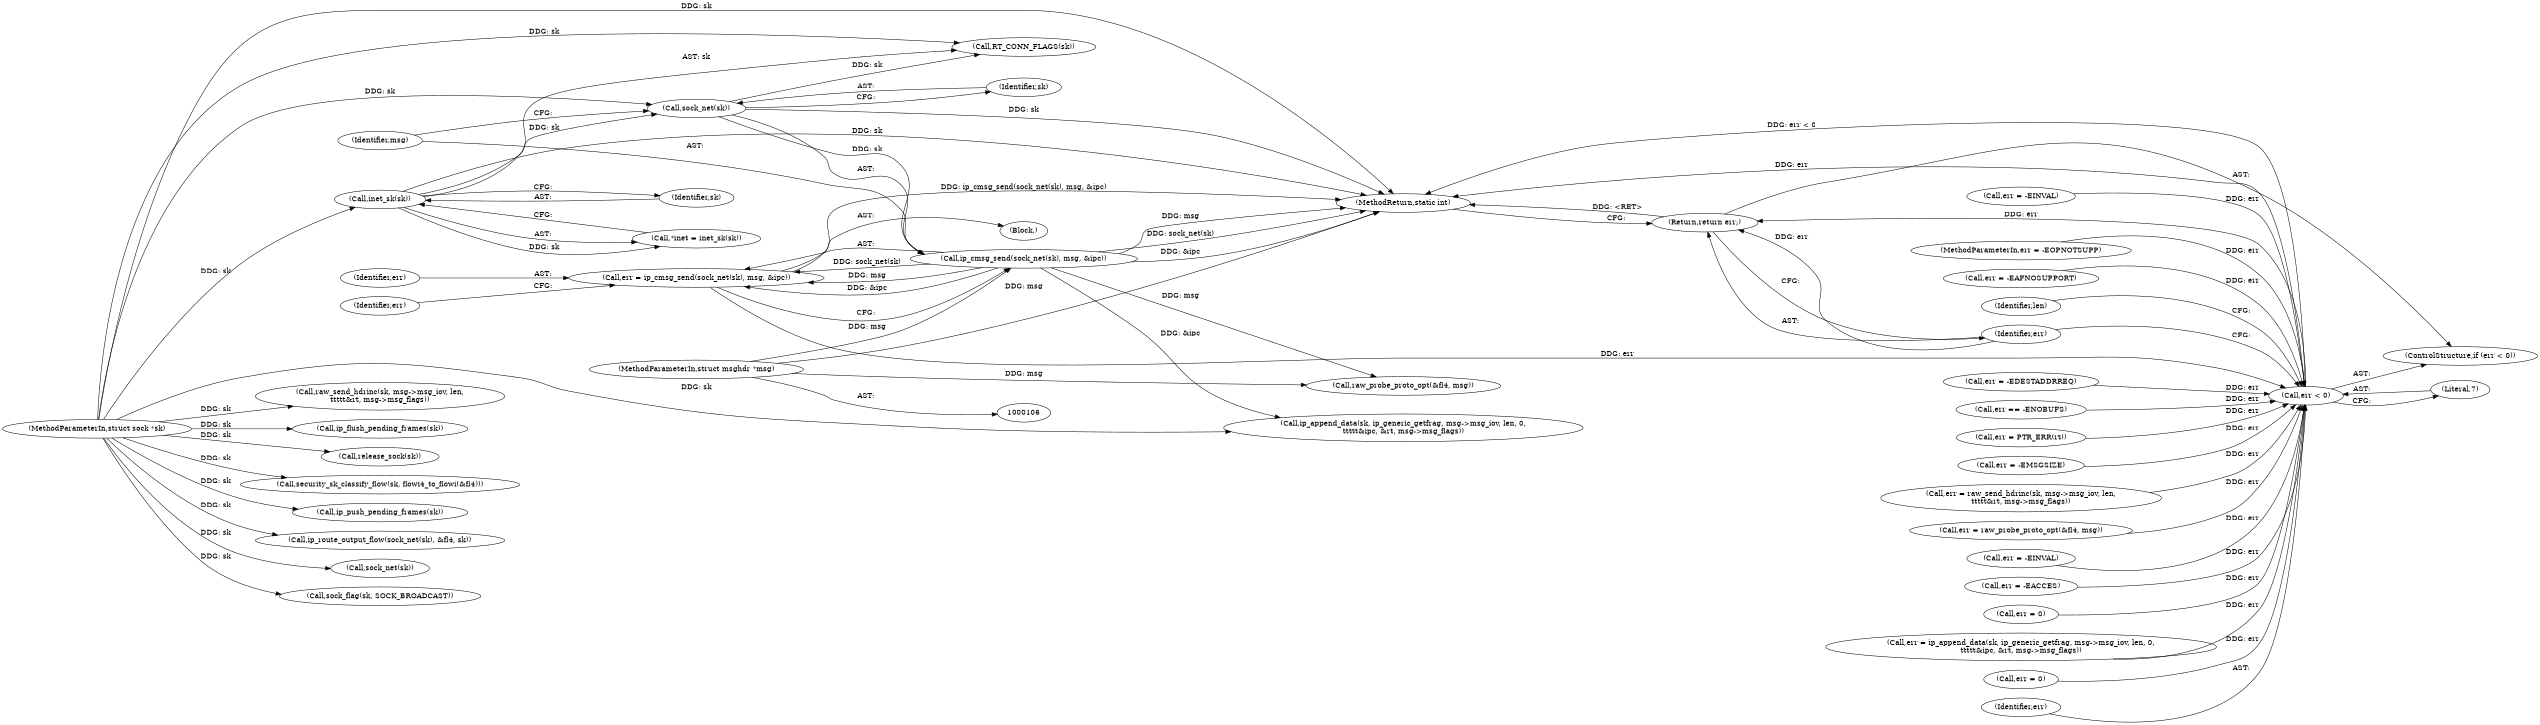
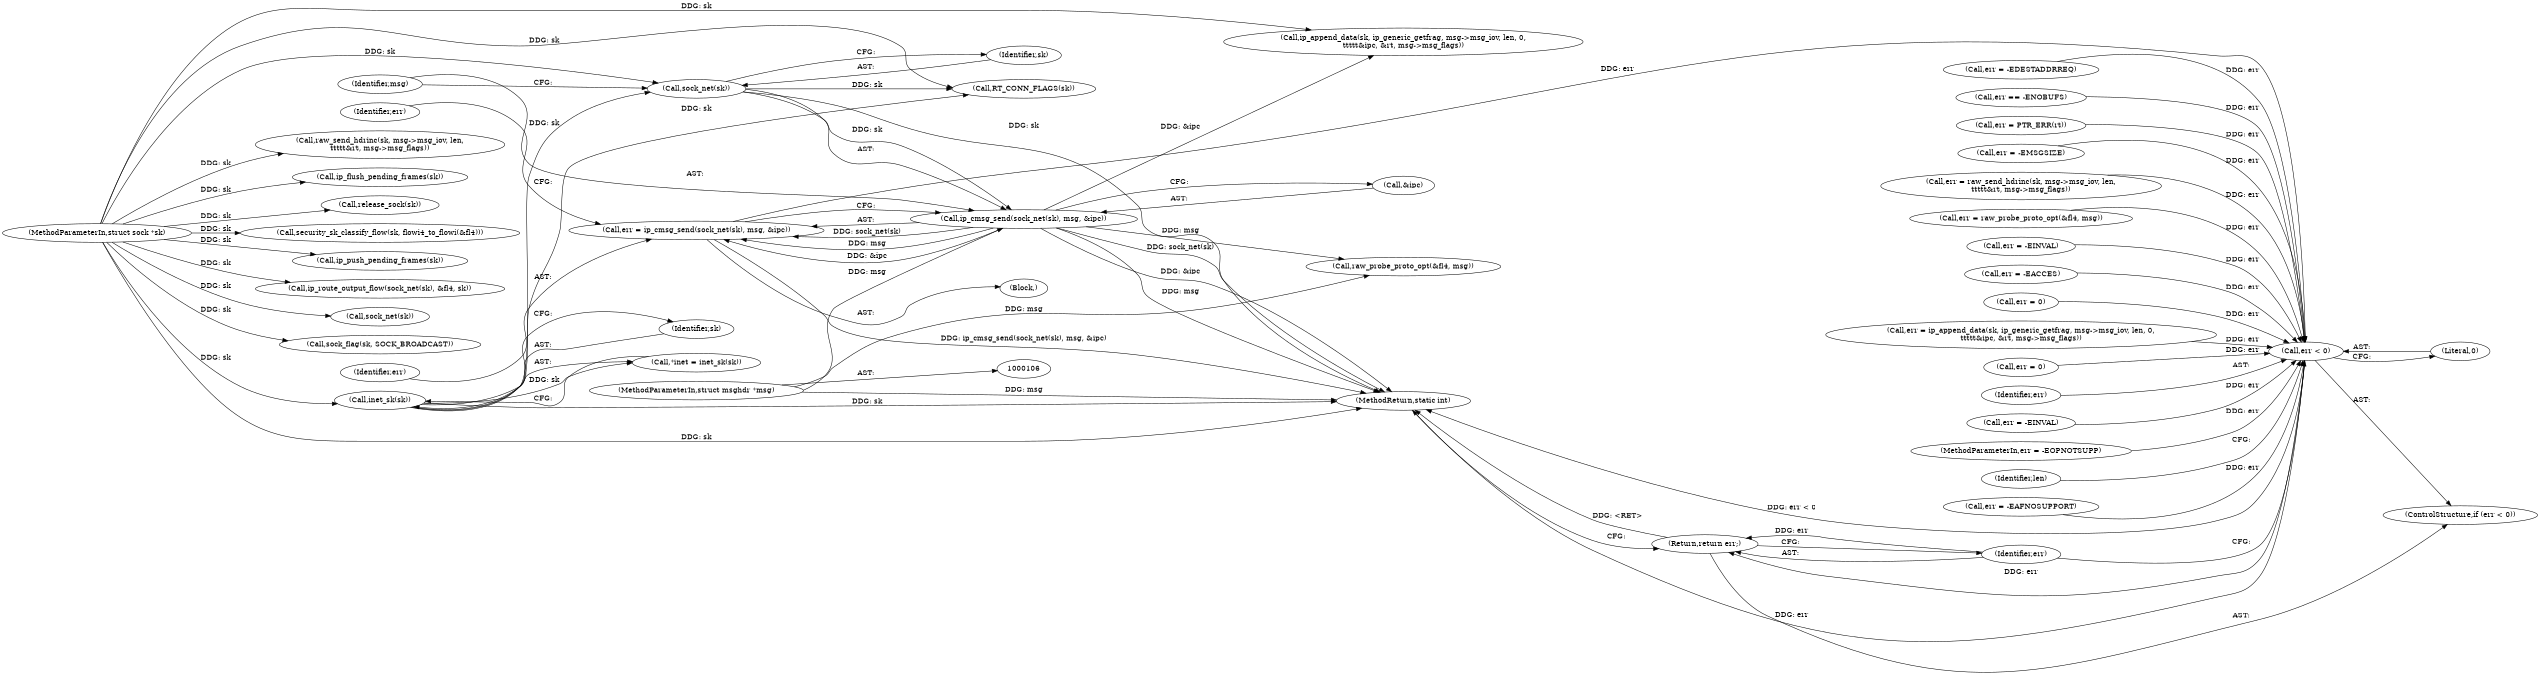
  digraph {
    rankdir=LR
    n1 [label="(Call,err = ip_cmsg_send(sock_net(sk), msg, &ipc))"]
    n2 [label="(Call,ip_cmsg_send(sock_net(sk), msg, &ipc))"]
    n3 [label="(Call,err < 0)"]
    n4 [label="(MethodReturn,static int)"]
    n5 [label="(Block,)"]
    n6 [label="(Call,raw_probe_proto_opt(&fl4, msg))"]
+   n7 [label="(Call,&ipc)"]
    n8 [label="(Call,ip_append_data(sk, ip_generic_getfrag, msg->msg_iov, len, 0,\n\t\t\t\t\t&ipc, &rt, msg->msg_flags))"]
    n9 [label="(Return,return err;)"]
    n10 [label="(ControlStructure,if (err < 0))"]
-   n11 [label="(Literal,7)"]
+   n11 [label="(Literal,0)"]
    n12 [label="(Call,sock_net(sk))"]
    n13 [label="(Call,RT_CONN_FLAGS(sk))"]
    n14 [label="(Identifier,sk)"]
    n15 [label="(Call,inet_sk(sk))"]
    n16 [label="(Identifier,sk)"]
    n17 [label="(Call,*inet = inet_sk(sk))"]
    n18 [label="(MethodParameterIn,struct sock *sk)"]
    n19 [label="(Call,raw_send_hdrinc(sk, msg->msg_iov, len,\n\t\t\t\t\t&rt, msg->msg_flags))"]
    n20 [label="(Call,ip_flush_pending_frames(sk))"]
    n21 [label="(Call,release_sock(sk))"]
    n22 [label="(Call,security_sk_classify_flow(sk, flowi4_to_flowi(&fl4)))"]
    n23 [label="(Call,ip_push_pending_frames(sk))"]
    n24 [label="(Call,ip_route_output_flow(sock_net(sk), &fl4, sk))"]
    n25 [label="(Call,sock_net(sk))"]
    n26 [label="(Call,sock_flag(sk, SOCK_BROADCAST))"]
    n27 [label="(MethodParameterIn,struct msghdr *msg)"]
    1000106
    n29 [label="(Identifier,err)"]
    n30 [label="(Call,err = -EDESTADDRREQ)"]
    n31 [label="(Call,err == -ENOBUFS)"]
    n32 [label="(Call,err = PTR_ERR(rt))"]
    n33 [label="(Call,err = -EMSGSIZE)"]
    n34 [label="(Call,err = raw_send_hdrinc(sk, msg->msg_iov, len,\n\t\t\t\t\t&rt, msg->msg_flags))"]
    n35 [label="(Call,err = raw_probe_proto_opt(&fl4, msg))"]
    n36 [label="(Call,err = -EINVAL)"]
    n37 [label="(Call,err = -EACCES)"]
    n38 [label="(Identifier,msg)"]
    n39 [label="(Call,err = 0)"]
    n40 [label="(Identifier,err)"]
    n41 [label="(Call,err = ip_append_data(sk, ip_generic_getfrag, msg->msg_iov, len, 0,\n\t\t\t\t\t&ipc, &rt, msg->msg_flags))"]
    n42 [label="(Call,err = 0)"]
    n43 [label="(Identifier,err)"]
    n44 [label="(Identifier,err)"]
    n45 [label="(Call,err = -EINVAL)"]
    n46 [label="(MethodParameterIn,err = -EOPNOTSUPP)"]
    n47 [label="(Identifier,len)"]
    n48 [label="(Call,err = -EAFNOSUPPORT)"]
    n1 -> n2 [label="CFG: "]
    n1 -> n3 [label="DDG: err"]
    n1 -> n4 [label="DDG: ip_cmsg_send(sock_net(sk), msg, &ipc)"]
    n1 -> n5 [label="AST: "]
    n2 -> n1 [label="AST: "]
    n2 -> n1 [label="DDG: sock_net(sk)"]
    n2 -> n1 [label="DDG: msg"]
    n2 -> n1 [label="DDG: &ipc"]
    n2 -> n4 [label="DDG: sock_net(sk)"]
    n2 -> n4 [label="DDG: &ipc"]
    n2 -> n4 [label="DDG: msg"]
    n2 -> n6 [label="DDG: msg"]
+   n2 -> n7 [label="CFG: "]
    n2 -> n8 [label="DDG: &ipc"]
    n3 -> n4 [label="DDG: err < 0"]
    n3 -> n4 [label="DDG: err"]
    n3 -> n9 [label="DDG: err"]
    n3 -> n10 [label="AST: "]
    n3 -> n11 [label="CFG: "]
    n4 -> n9 [label="CFG: "]
+   n7 -> n2 [label="AST: "]
    n9 -> n4 [label="DDG: <RET>"]
    n9 -> n10 [label="AST: "]
    n9 -> n29 [label="CFG: "]
    n11 -> n3 [label="AST: "]
    n12 -> n2 [label="AST: "]
    n12 -> n2 [label="DDG: sk"]
    n12 -> n4 [label="DDG: sk"]
    n12 -> n13 [label="DDG: sk"]
    n12 -> n14 [label="CFG: "]
    n14 -> n12 [label="AST: "]
    n15 -> n4 [label="DDG: sk"]
    n15 -> n12 [label="DDG: sk"]
-   n15 -> n13 [label="AST: sk"]
+   n15 -> n13 [label="DDG: sk"]
    n15 -> n16 [label="CFG: "]
    n15 -> n17 [label="AST: "]
    n15 -> n17 [label="DDG: sk"]
    n16 -> n15 [label="AST: "]
    n17 -> n15 [label="CFG: "]
    n18 -> n4 [label="DDG: sk"]
    n18 -> n8 [label="DDG: sk"]
    n18 -> n12 [label="DDG: sk"]
    n18 -> n13 [label="DDG: sk"]
    n18 -> n15 [label="DDG: sk"]
    n18 -> n19 [label="DDG: sk"]
    n18 -> n20 [label="DDG: sk"]
    n18 -> n21 [label="DDG: sk"]
    n18 -> n22 [label="DDG: sk"]
    n18 -> n23 [label="DDG: sk"]
    n18 -> n24 [label="DDG: sk"]
    n18 -> n25 [label="DDG: sk"]
    n18 -> n26 [label="DDG: sk"]
    n27 -> n2 [label="DDG: msg"]
    n27 -> n4 [label="DDG: msg"]
    n27 -> n6 [label="DDG: msg"]
    n27 -> 1000106 [label="AST: "]
    n29 -> n3 [label="CFG: "]
    n29 -> n9 [label="AST: "]
    n29 -> n9 [label="DDG: err"]
    n30 -> n3 [label="DDG: err"]
    n31 -> n3 [label="DDG: err"]
    n32 -> n3 [label="DDG: err"]
    n33 -> n3 [label="DDG: err"]
    n34 -> n3 [label="DDG: err"]
    n35 -> n3 [label="DDG: err"]
    n36 -> n3 [label="DDG: err"]
    n37 -> n3 [label="DDG: err"]
    n38 -> n2 [label="AST: "]
    n38 -> n12 [label="CFG: "]
    n39 -> n3 [label="DDG: err"]
    n40 -> n1 [label="CFG: "]
    n41 -> n3 [label="DDG: err"]
    n42 -> n3 [label="DDG: err"]
    n43 -> n3 [label="AST: "]
    n44 -> n1 [label="AST: "]
    n45 -> n3 [label="DDG: err"]
    n46 -> n3 [label="DDG: err"]
    n47 -> n3 [label="CFG: "]
    n48 -> n3 [label="DDG: err"]
  }
